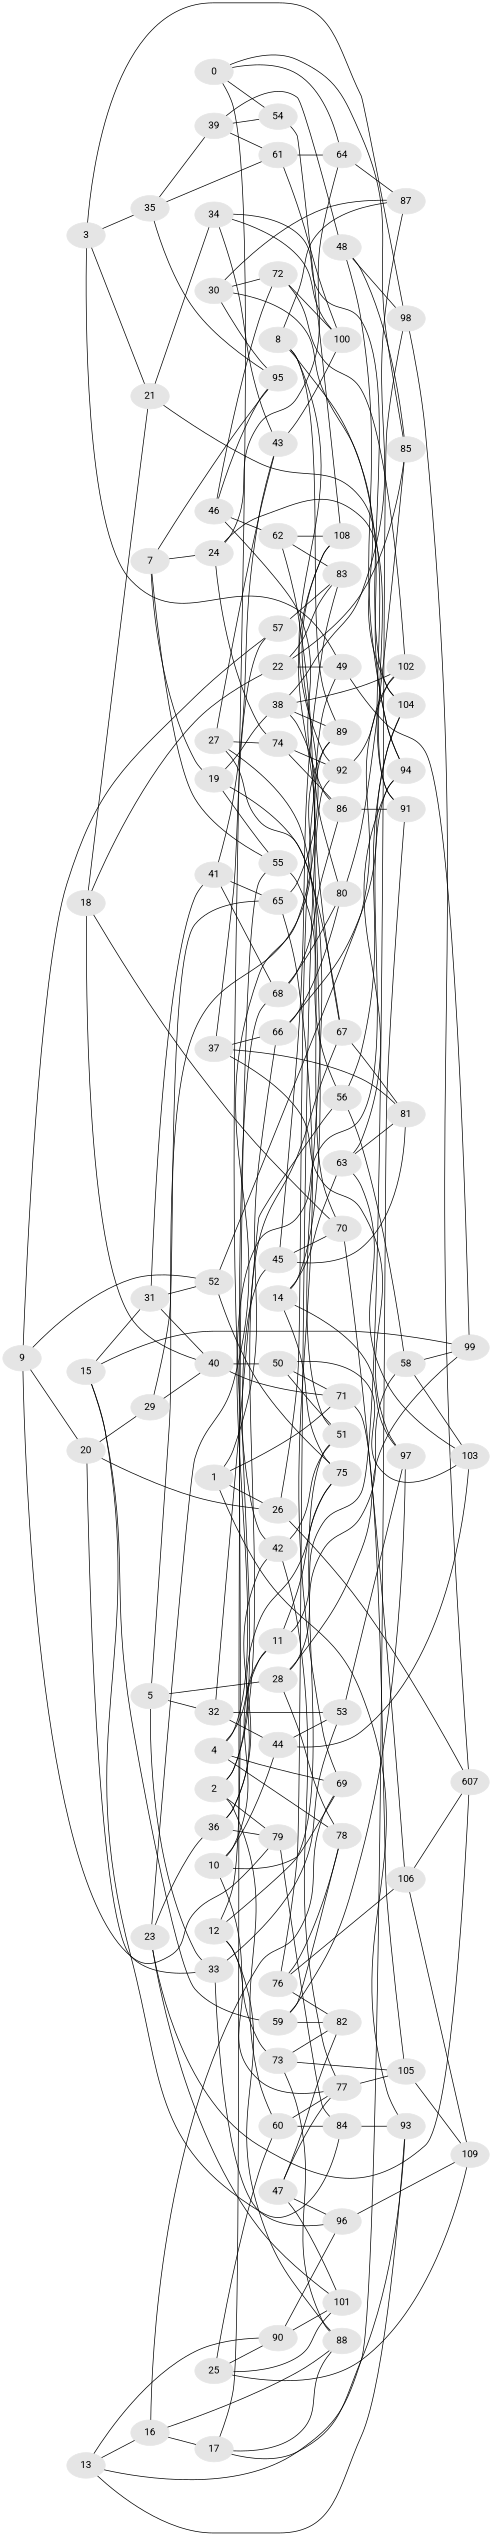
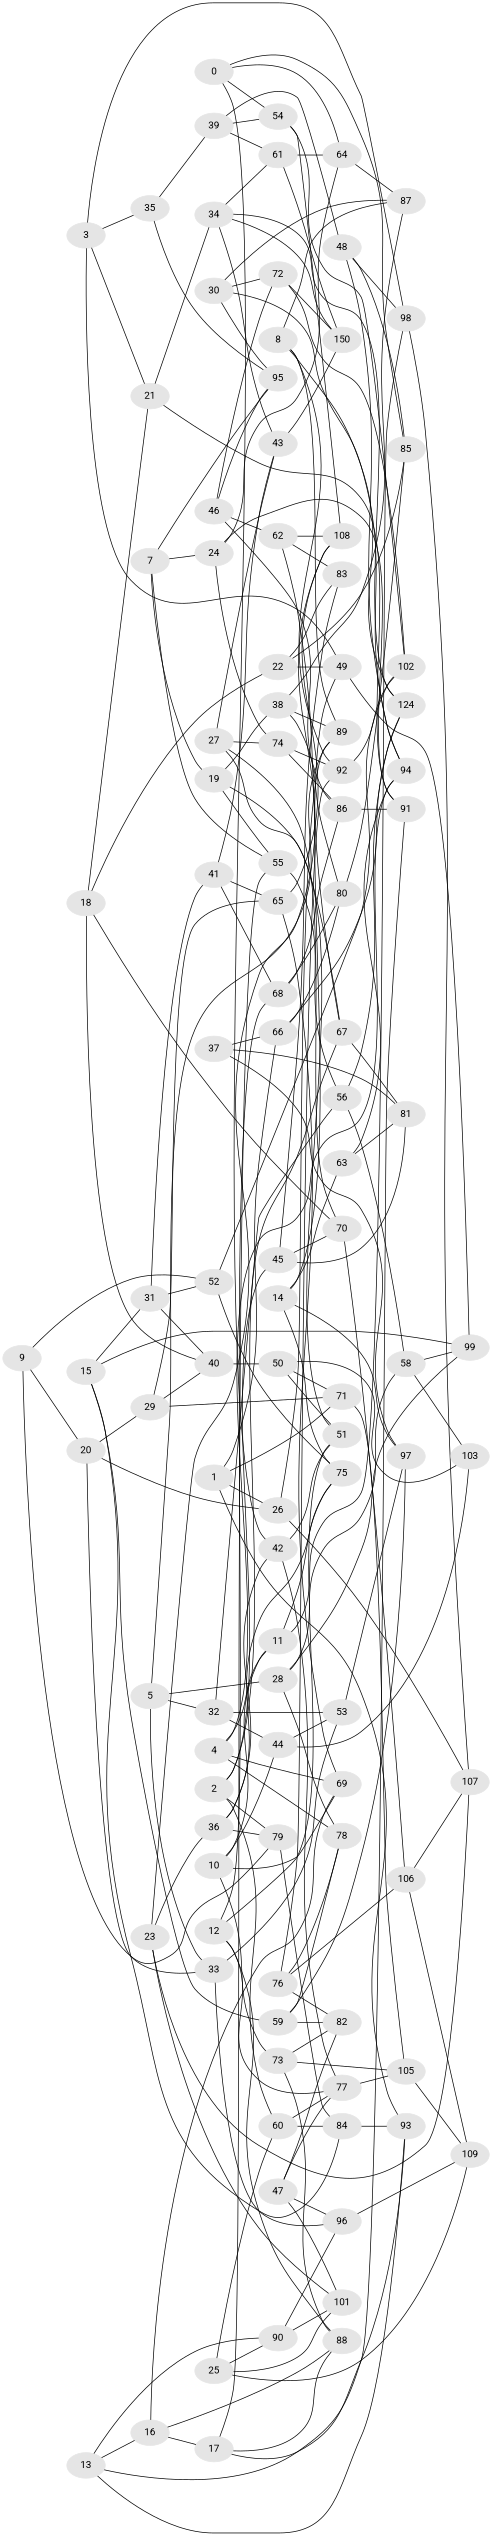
  graph {
    fontname=Roboto
    rankdir=LR
    node [color=gray90 fontname=Roboto style=filled]
    edge [fontname=Roboto]
    1
    26
    66
    71
    93
    89
-   107 [label=607]
-   104
+   107
+   104 [label=124]
    80
    105
    2
    45
    60
    67
    79
    70
    83
    81
    77
    84
    3
    21
    35
    49
    98
    91
    34
    95
    39
    61
    99
    4
    11
    69
    78
    94
    75
    5
    28
    32
    33
    58
    44
    53
    56
    96
    n47 [label=0]
    42
    54
    64
    85
    51
    108
    102
    87
    7
    19
    24
    55
    38
    74
    8
    92
    9
    20
    52
-   57
    29
    10
    73
    103
    88
    82
    12
    68
    86
    13
    16
    90
    17
    101
    14
    63
    97
    15
    31
    59
    40
    41
    18
    22
    50
    106
    65
    43
-   100
+   100 [label=150]
    23
    36
    25
    109
    27
    30
    72
    48
    37
    46
    62
    47
    76
    1 -- 26
    1 -- 66
    1 -- 71
    1 -- 93
    26 -- 89
    26 -- 107
    66 -- 104
    66 -- 80
    71 -- 105
    80 -- 85
    105 -- 109
    2 -- 45
    2 -- 60
    2 -- 67
    2 -- 79
    45 -- 70
    45 -- 83
    45 -- 81
    60 -- 77
    60 -- 84
    67 -- 81
    79 -- 84
    70 -- 106
    77 -- 105
    84 -- 93
    3 -- 21
    3 -- 35
    3 -- 49
    3 -- 98
    21 -- 91
    21 -- 34
    35 -- 95
    35 -- 39
-   35 -- 61
+   34 -- 61
    49 -- 99
    98 -- 107
    34 -- 104
    34 -- 43
    34 -- 100
    39 -- 61
    39 -- 54
    39 -- 48
    61 -- 64
    61 -- 100
    4 -- 11
    4 -- 69
    4 -- 78
    4 -- 94
    11 -- 98
    11 -- 75
    5 -- 89
    5 -- 28
    5 -- 32
    5 -- 33
    28 -- 99
    28 -- 78
    28 -- 58
    32 -- 44
    32 -- 53
    32 -- 56
    33 -- 53
    33 -- 96
    58 -- 99
    58 -- 103
    44 -- 53
    44 -- 103
    53 -- 97
    56 -- 104
    56 -- 58
    96 -- 109
    n47 -- 42
    n47 -- 54
    n47 -- 64
    n47 -- 85
    42 -- 77
    42 -- 51
    54 -- 108
-   38 -- 102
+   54 -- 102
    64 -- 87
    7 -- 95
    7 -- 19
    7 -- 24
    7 -- 55
    19 -- 67
    19 -- 55
    19 -- 38
    24 -- 91
    24 -- 64
    24 -- 74
    55 -- 56
    38 -- 89
    38 -- 80
    38 -- 87
    74 -- 92
    74 -- 86
    8 -- 89
    8 -- 104
    8 -- 87
    8 -- 92
    92 -- 102
    9 -- 79
    9 -- 20
    9 -- 52
-   9 -- 57
    20 -- 26
    20 -- 33
    20 -- 29
    52 -- 75
    52 -- 102
-   57 -- 83
-   40 -- 71
+   29 -- 71
    29 -- 40
    29 -- 65
    10 -- 11
    10 -- 69
    10 -- 44
    10 -- 73
    73 -- 105
    73 -- 88
    73 -- 82
    12 -- 77
    12 -- 51
    12 -- 88
    12 -- 68
    68 -- 80
    68 -- 86
    86 -- 91
    13 -- 93
    13 -- 91
    13 -- 16
    13 -- 90
    16 -- 69
    16 -- 88
    16 -- 17
    90 -- 96
    90 -- 101
    17 -- 93
    17 -- 55
    17 -- 88
    14 -- 49
    14 -- 75
    14 -- 63
    14 -- 97
    63 -- 81
    63 -- 94
-   63 -- 103
    15 -- 84
    15 -- 99
    15 -- 31
    15 -- 59
    31 -- 52
    31 -- 40
    31 -- 41
    59 -- 78
    59 -- 82
    59 -- 97
    40 -- 50
    41 -- 68
    41 -- 65
    41 -- 43
    18 -- 70
    18 -- 21
    18 -- 40
    18 -- 22
    22 -- 83
    22 -- 49
    22 -- 85
    50 -- 71
    50 -- 51
    50 -- 103
    106 -- 107
    106 -- 109
    65 -- 69
    65 -- 108
    43 -- 100
    23 -- 107
    23 -- 108
    23 -- 101
    23 -- 36
    36 -- 79
    36 -- 75
    36 -- 42
    25 -- 60
    25 -- 90
    25 -- 101
    25 -- 109
    27 -- 70
    27 -- 51
    27 -- 74
    27 -- 43
    30 -- 95
    30 -- 94
    30 -- 87
    30 -- 72
    72 -- 102
    72 -- 100
    48 -- 98
    48 -- 94
    48 -- 85
    37 -- 66
    37 -- 81
-   37 -- 57
    37 -- 97
    46 -- 95
    46 -- 86
    46 -- 72
    46 -- 62
    62 -- 67
    62 -- 83
    62 -- 108
    47 -- 77
    47 -- 96
    47 -- 82
    47 -- 101
    76 -- 78
    76 -- 92
    76 -- 82
    76 -- 106
  }
